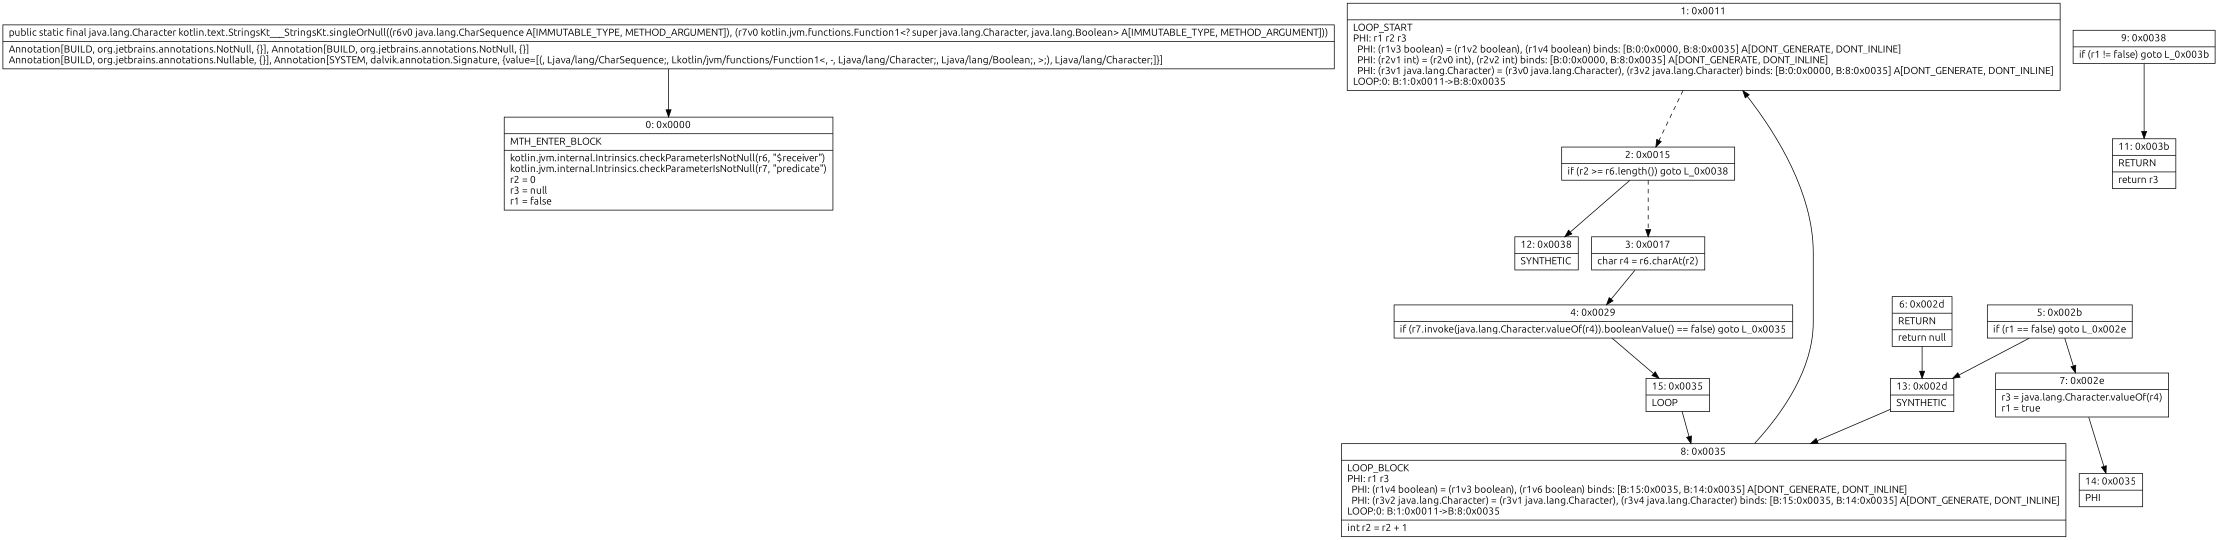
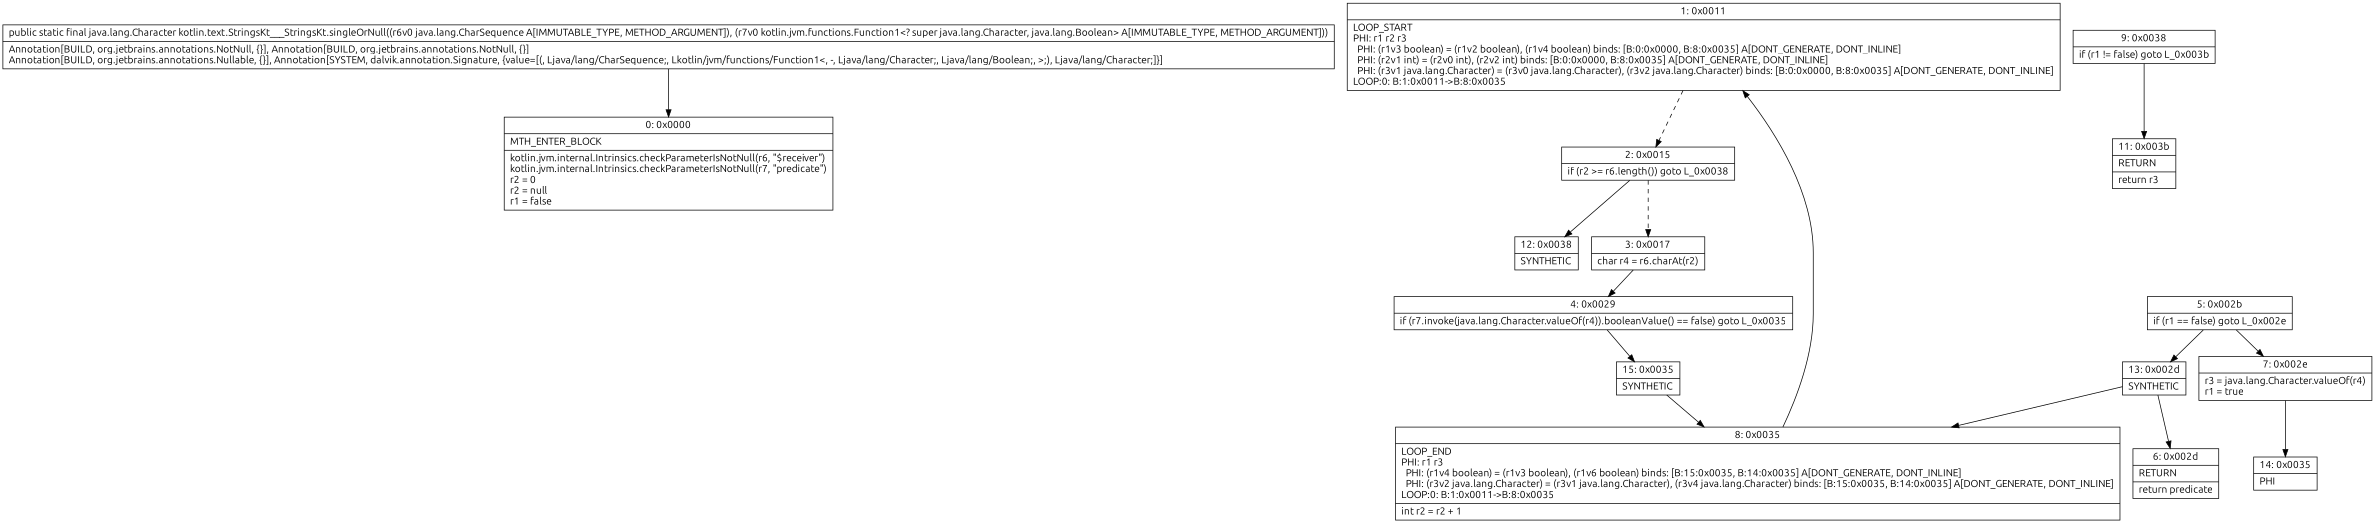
  digraph {
    fontname=Ubuntu
    node [fontname=Ubuntu shape=record]
    edge [fontname=Ubuntu]
-   n1 [label="{0\:\ 0x0000|MTH_ENTER_BLOCK\l|kotlin.jvm.internal.Intrinsics.checkParameterIsNotNull(r6, \"$receiver\")\lkotlin.jvm.internal.Intrinsics.checkParameterIsNotNull(r7, \"predicate\")\lr2 = 0\lr3 = null\lr1 = false\l}"]
+   n1 [label="{0\:\ 0x0000|MTH_ENTER_BLOCK\l|kotlin.jvm.internal.Intrinsics.checkParameterIsNotNull(r6, \"$receiver\")\lkotlin.jvm.internal.Intrinsics.checkParameterIsNotNull(r7, \"predicate\")\lr2 = 0\lr2 = null\lr1 = false\l}"]
    n2 [label="{1\:\ 0x0011|LOOP_START\lPHI: r1 r2 r3 \l  PHI: (r1v3 boolean) = (r1v2 boolean), (r1v4 boolean) binds: [B:0:0x0000, B:8:0x0035] A[DONT_GENERATE, DONT_INLINE]\l  PHI: (r2v1 int) = (r2v0 int), (r2v2 int) binds: [B:0:0x0000, B:8:0x0035] A[DONT_GENERATE, DONT_INLINE]\l  PHI: (r3v1 java.lang.Character) = (r3v0 java.lang.Character), (r3v2 java.lang.Character) binds: [B:0:0x0000, B:8:0x0035] A[DONT_GENERATE, DONT_INLINE]\lLOOP:0: B:1:0x0011\-\>B:8:0x0035\l}"]
    n3 [label="{2\:\ 0x0015|if (r2 \>= r6.length()) goto L_0x0038\l}"]
    n4 [label="{3\:\ 0x0017|char r4 = r6.charAt(r2)\l}"]
    n5 [label="{12\:\ 0x0038|SYNTHETIC\l}"]
    n6 [label="{4\:\ 0x0029|if (r7.invoke(java.lang.Character.valueOf(r4)).booleanValue() == false) goto L_0x0035\l}"]
-   n7 [label="{15\:\ 0x0035|LOOP\l}"]
+   n7 [label="{15\:\ 0x0035|SYNTHETIC\l}"]
    n8 [label="{5\:\ 0x002b|if (r1 == false) goto L_0x002e\l}"]
    n9 [label="{7\:\ 0x002e|r3 = java.lang.Character.valueOf(r4)\lr1 = true\l}"]
    n10 [label="{13\:\ 0x002d|SYNTHETIC\l}"]
-   n11 [label="{8\:\ 0x0035|LOOP_BLOCK\lPHI: r1 r3 \l  PHI: (r1v4 boolean) = (r1v3 boolean), (r1v6 boolean) binds: [B:15:0x0035, B:14:0x0035] A[DONT_GENERATE, DONT_INLINE]\l  PHI: (r3v2 java.lang.Character) = (r3v1 java.lang.Character), (r3v4 java.lang.Character) binds: [B:15:0x0035, B:14:0x0035] A[DONT_GENERATE, DONT_INLINE]\lLOOP:0: B:1:0x0011\-\>B:8:0x0035\l|int r2 = r2 + 1\l}"]
+   n11 [label="{8\:\ 0x0035|LOOP_END\lPHI: r1 r3 \l  PHI: (r1v4 boolean) = (r1v3 boolean), (r1v6 boolean) binds: [B:15:0x0035, B:14:0x0035] A[DONT_GENERATE, DONT_INLINE]\l  PHI: (r3v2 java.lang.Character) = (r3v1 java.lang.Character), (r3v4 java.lang.Character) binds: [B:15:0x0035, B:14:0x0035] A[DONT_GENERATE, DONT_INLINE]\lLOOP:0: B:1:0x0011\-\>B:8:0x0035\l|int r2 = r2 + 1\l}"]
    n12 [label="{14\:\ 0x0035|PHI\l}"]
-   n13 [label="{6\:\ 0x002d|RETURN\l|return null\l}"]
+   n13 [label="{6\:\ 0x002d|RETURN\l|return predicate\l}"]
    n14 [label="{9\:\ 0x0038|if (r1 != false) goto L_0x003b\l}"]
    n15 [label="{11\:\ 0x003b|RETURN\l|return r3\l}"]
    n16 [label="{public static final java.lang.Character kotlin.text.StringsKt___StringsKt.singleOrNull((r6v0 java.lang.CharSequence A[IMMUTABLE_TYPE, METHOD_ARGUMENT]), (r7v0 kotlin.jvm.functions.Function1\<? super java.lang.Character, java.lang.Boolean\> A[IMMUTABLE_TYPE, METHOD_ARGUMENT]))  | Annotation[BUILD, org.jetbrains.annotations.NotNull, \{\}], Annotation[BUILD, org.jetbrains.annotations.NotNull, \{\}]\lAnnotation[BUILD, org.jetbrains.annotations.Nullable, \{\}], Annotation[SYSTEM, dalvik.annotation.Signature, \{value=[(, Ljava\/lang\/CharSequence;, Lkotlin\/jvm\/functions\/Function1\<, \-, Ljava\/lang\/Character;, Ljava\/lang\/Boolean;, \>;), Ljava\/lang\/Character;]\}]\l}"]
    n2 -> n3 [style=dashed]
    n3 -> n4 [style=dashed]
    n3 -> n5
    n4 -> n6
    n6 -> n7
    n7 -> n11
    n8 -> n9
    n8 -> n10 [style=solid]
    n9 -> n12
    n10 -> n11
-   n13 -> n10
+   n10 -> n13
    n11 -> n2
    n14 -> n15
    n16 -> n1
  }
